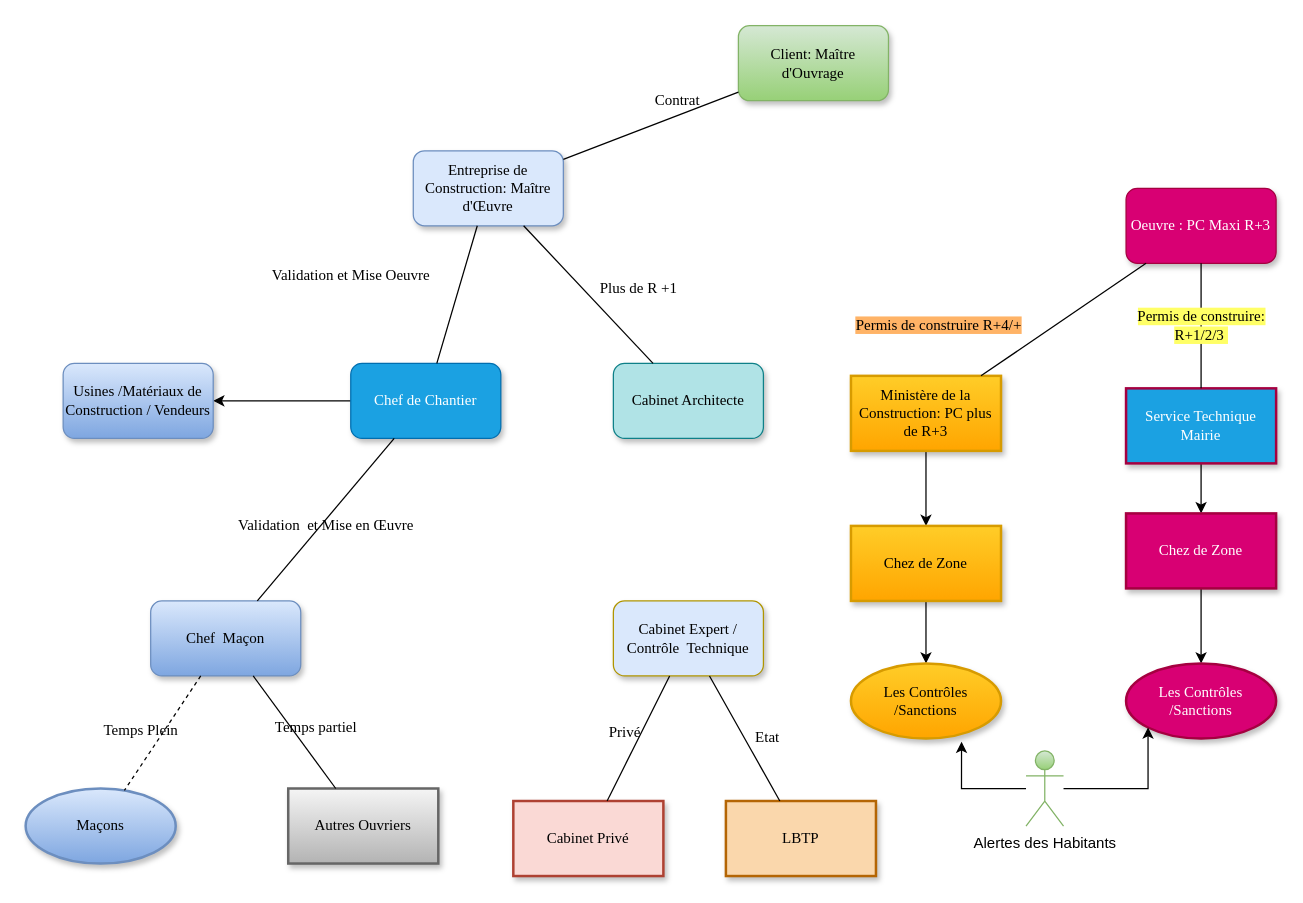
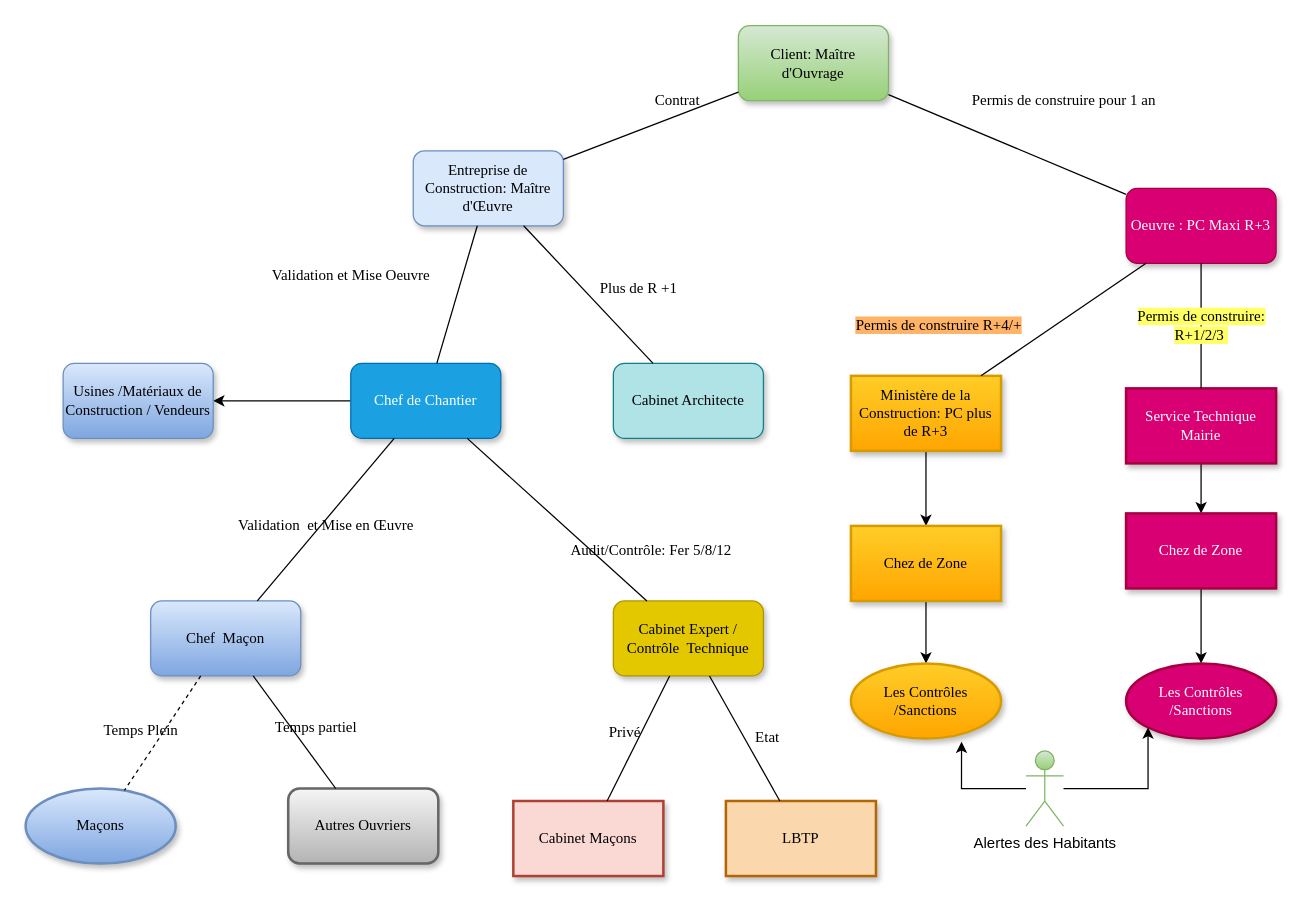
  <mxCell id="0" />
  <mxCell id="1" parent="0" />
  <mxCell id="2" value="Client: Maître d'Ouvrage" style="whiteSpace=wrap;html=1;rounded=1;shadow=1;labelBackgroundColor=none;strokeWidth=1;fontFamily=Verdana;fontSize=12;align=center;fillColor=#d5e8d4;strokeColor=#82b366;gradientColor=#97d077;" parent="1" vertex="1"><mxGeometry x="590" y="20" width="120" height="60" as="geometry" /></mxCell>
  <mxCell id="3" value="&lt;span&gt;Entreprise de Construction: Maître d'&lt;/span&gt;Œuvre" style="whiteSpace=wrap;html=1;rounded=1;shadow=1;labelBackgroundColor=none;strokeWidth=1;fontFamily=Verdana;fontSize=12;align=center;fillColor=#dae8fc;strokeColor=#6c8ebf;" parent="1" vertex="1"><mxGeometry x="330" y="120" width="120" height="60" as="geometry" /></mxCell>
  <mxCell id="4" value="&lt;span&gt;Oeuvre : PC Maxi R+3&lt;/span&gt;" style="whiteSpace=wrap;html=1;rounded=1;shadow=1;labelBackgroundColor=none;strokeWidth=1;fontFamily=Verdana;fontSize=12;align=center;fillColor=#d80073;strokeColor=#A50040;fontColor=#ffffff;" parent="1" vertex="1"><mxGeometry x="900" y="150" width="120" height="60" as="geometry" /></mxCell>
+ <mxCell id="5" value="Permis de construire pour 1 an" style="rounded=0;html=1;labelBackgroundColor=none;startArrow=none;startFill=0;startSize=5;endArrow=none;endFill=0;endSize=5;jettySize=auto;orthogonalLoop=1;strokeWidth=1;fontFamily=Verdana;fontSize=12" parent="1" source="2" target="4" edge="1"><mxGeometry x="0.271" y="50" relative="1" as="geometry"><mxPoint as="offset" /></mxGeometry></mxCell>
  <mxCell id="6" value="Contrat" style="rounded=0;html=1;labelBackgroundColor=none;startArrow=none;startFill=0;startSize=5;endArrow=none;endFill=0;endSize=5;jettySize=auto;orthogonalLoop=1;strokeWidth=1;fontFamily=Verdana;fontSize=12" parent="1" source="2" target="3" edge="1"><mxGeometry x="-0.359" y="-11" relative="1" as="geometry"><mxPoint as="offset" /></mxGeometry></mxCell>
  <mxCell id="7" value="" style="edgeStyle=orthogonalEdgeStyle;rounded=0;orthogonalLoop=1;jettySize=auto;html=1;" parent="1" source="8" target="34" edge="1"><mxGeometry relative="1" as="geometry" /></mxCell>
  <mxCell id="8" value="&lt;span&gt;Chef de Chantier&lt;/span&gt;" style="whiteSpace=wrap;html=1;rounded=1;shadow=1;labelBackgroundColor=none;strokeWidth=1;fontFamily=Verdana;fontSize=12;align=center;fillColor=#1ba1e2;strokeColor=#006EAF;fontColor=#ffffff;" parent="1" vertex="1"><mxGeometry x="280" y="290" width="120" height="60" as="geometry" /></mxCell>
  <mxCell id="9" value="&lt;span&gt;Cabinet Architecte&lt;/span&gt;" style="whiteSpace=wrap;html=1;rounded=1;shadow=1;labelBackgroundColor=none;strokeWidth=1;fontFamily=Verdana;fontSize=12;align=center;fillColor=#b0e3e6;strokeColor=#0e8088;" parent="1" vertex="1"><mxGeometry x="490" y="290" width="120" height="60" as="geometry" /></mxCell>
  <mxCell id="10" value="" style="edgeStyle=orthogonalEdgeStyle;rounded=0;orthogonalLoop=1;jettySize=auto;html=1;" parent="1" source="11" target="31" edge="1"><mxGeometry relative="1" as="geometry" /></mxCell>
  <mxCell id="11" value="&lt;span&gt;Ministère de la Construction: PC plus de R+3&lt;/span&gt;" style="whiteSpace=wrap;html=1;rounded=0;shadow=1;labelBackgroundColor=none;strokeWidth=2;fontFamily=Verdana;fontSize=12;align=center;fillColor=#ffcd28;strokeColor=#d79b00;gradientColor=#ffa500;" parent="1" vertex="1"><mxGeometry x="680" y="300" width="120" height="60" as="geometry" /></mxCell>
  <mxCell id="12" value="" style="edgeStyle=orthogonalEdgeStyle;rounded=0;orthogonalLoop=1;jettySize=auto;html=1;" parent="1" source="13" target="33" edge="1"><mxGeometry relative="1" as="geometry" /></mxCell>
- <mxCell id="13" value="&lt;span&gt;Service Technique Mairie&lt;/span&gt;" style="whiteSpace=wrap;html=1;rounded=0;shadow=1;labelBackgroundColor=none;strokeWidth=2;fontFamily=Verdana;fontSize=12;align=center;fillColor=#1ba1e2;fontColor=#ffffff;strokeColor=#A50040;" parent="1" vertex="1"><mxGeometry x="900" y="310" width="120" height="60" as="geometry" /></mxCell>
+ <mxCell id="13" value="&lt;span&gt;Service Technique Mairie&lt;/span&gt;" style="whiteSpace=wrap;html=1;rounded=0;shadow=1;labelBackgroundColor=none;strokeWidth=2;fontFamily=Verdana;fontSize=12;align=center;fillColor=#d80073;fontColor=#ffffff;strokeColor=#A50040;" parent="1" vertex="1"><mxGeometry x="900" y="310" width="120" height="60" as="geometry" /></mxCell>
  <mxCell id="14" value="&lt;span&gt;Chef&amp;nbsp; Maçon&lt;/span&gt;" style="whiteSpace=wrap;html=1;rounded=1;shadow=1;labelBackgroundColor=none;strokeWidth=1;fontFamily=Verdana;fontSize=12;align=center;fillColor=#dae8fc;gradientColor=#7ea6e0;strokeColor=#6c8ebf;" parent="1" vertex="1"><mxGeometry x="120" y="480" width="120" height="60" as="geometry" /></mxCell>
- <mxCell id="15" value="&lt;span&gt;Cabinet Expert / Contrôle&amp;nbsp; Technique&lt;/span&gt;" style="whiteSpace=wrap;html=1;rounded=1;shadow=1;labelBackgroundColor=none;strokeWidth=1;fontFamily=Verdana;fontSize=12;align=center;fillColor=#dae8fc;strokeColor=#B09500;fontColor=#000000;" parent="1" vertex="1"><mxGeometry x="490" y="480" width="120" height="60" as="geometry" /></mxCell>
+ <mxCell id="15" value="&lt;span&gt;Cabinet Expert / Contrôle&amp;nbsp; Technique&lt;/span&gt;" style="whiteSpace=wrap;html=1;rounded=1;shadow=1;labelBackgroundColor=none;strokeWidth=1;fontFamily=Verdana;fontSize=12;align=center;fillColor=#e3c800;strokeColor=#B09500;fontColor=#000000;" parent="1" vertex="1"><mxGeometry x="490" y="480" width="120" height="60" as="geometry" /></mxCell>
  <mxCell id="16" value="Validation et Mise Oeuvre" style="rounded=0;html=1;labelBackgroundColor=none;startArrow=none;startFill=0;startSize=5;endArrow=none;endFill=0;endSize=5;jettySize=auto;orthogonalLoop=1;strokeWidth=1;fontFamily=Verdana;fontSize=12" parent="1" source="3" target="8" edge="1"><mxGeometry x="0.167" y="-86" relative="1" as="geometry"><mxPoint as="offset" /></mxGeometry></mxCell>
  <mxCell id="17" value="Plus de R +1" style="rounded=0;html=1;labelBackgroundColor=none;startArrow=none;startFill=0;startSize=5;endArrow=none;endFill=0;endSize=5;jettySize=auto;orthogonalLoop=1;strokeWidth=1;fontFamily=Verdana;fontSize=12" parent="1" source="3" target="9" edge="1"><mxGeometry x="0.315" y="33" relative="1" as="geometry"><mxPoint y="1" as="offset" /></mxGeometry></mxCell>
  <mxCell id="18" value="&lt;span style=&quot;background-color: rgb(255 , 179 , 102)&quot;&gt;Permis de construire R+4/+&lt;/span&gt;" style="rounded=0;html=1;labelBackgroundColor=none;startArrow=none;startFill=0;startSize=5;endArrow=none;endFill=0;endSize=5;jettySize=auto;orthogonalLoop=1;strokeWidth=1;fontFamily=Verdana;fontSize=12" parent="1" source="4" target="11" edge="1"><mxGeometry x="1" y="-52" relative="1" as="geometry"><mxPoint x="-5" y="3" as="offset" /></mxGeometry></mxCell>
  <mxCell id="19" value="&lt;span style=&quot;background-color: rgb(255 , 255 , 102)&quot;&gt;Permis de construire:&lt;br&gt;R+1/2/3&amp;nbsp;&lt;/span&gt;" style="rounded=0;html=1;labelBackgroundColor=none;startArrow=none;startFill=0;startSize=5;endArrow=none;endFill=0;endSize=5;jettySize=auto;orthogonalLoop=1;strokeWidth=1;fontFamily=Verdana;fontSize=12" parent="1" source="4" target="13" edge="1"><mxGeometry relative="1" as="geometry"><mxPoint as="offset" /></mxGeometry></mxCell>
  <mxCell id="20" value="Validation&amp;nbsp; et Mise en Œuvre" style="rounded=0;html=1;labelBackgroundColor=none;startArrow=none;startFill=0;startSize=5;endArrow=none;endFill=0;endSize=5;jettySize=auto;orthogonalLoop=1;strokeWidth=1;fontFamily=Verdana;fontSize=12" parent="1" source="8" target="14" edge="1"><mxGeometry x="0.045" y="3" relative="1" as="geometry"><mxPoint as="offset" /></mxGeometry></mxCell>
+ <mxCell id="21" value="Audit/Contrôle: Fer 5/8/12" style="rounded=0;html=1;labelBackgroundColor=none;startArrow=none;startFill=0;startSize=5;endArrow=none;endFill=0;endSize=5;jettySize=auto;orthogonalLoop=1;strokeWidth=1;fontFamily=Verdana;fontSize=12" parent="1" source="8" target="15" edge="1"><mxGeometry x="0.747" y="32" relative="1" as="geometry"><mxPoint as="offset" /></mxGeometry></mxCell>
  <mxCell id="22" value="Maçons" style="ellipse;whiteSpace=wrap;html=1;shadow=1;labelBackgroundColor=none;strokeWidth=2;fontFamily=Verdana;fontSize=12;align=center;fillColor=#dae8fc;gradientColor=#7ea6e0;strokeColor=#6c8ebf;" parent="1" vertex="1"><mxGeometry x="20" y="630" width="120" height="60" as="geometry" /></mxCell>
- <mxCell id="23" value="&lt;span&gt;Autres Ouvriers&lt;/span&gt;" style="whiteSpace=wrap;html=1;rounded=0;shadow=1;labelBackgroundColor=none;strokeWidth=2;fontFamily=Verdana;fontSize=12;align=center;fillColor=#f5f5f5;gradientColor=#b3b3b3;strokeColor=#666666;" parent="1" vertex="1"><mxGeometry x="230" y="630" width="120" height="60" as="geometry" /></mxCell>
- <mxCell id="24" value="&lt;span&gt;Cabinet Privé&lt;/span&gt;" style="whiteSpace=wrap;html=1;rounded=0;shadow=1;labelBackgroundColor=none;strokeWidth=2;fontFamily=Verdana;fontSize=12;align=center;fillColor=#fad9d5;strokeColor=#ae4132;" parent="1" vertex="1"><mxGeometry x="410" y="640" width="120" height="60" as="geometry" /></mxCell>
+ <mxCell id="23" value="&lt;span&gt;Autres Ouvriers&lt;/span&gt;" style="whiteSpace=wrap;html=1;shadow=1;labelBackgroundColor=none;strokeWidth=2;fontFamily=Verdana;fontSize=12;align=center;fillColor=#f5f5f5;gradientColor=#b3b3b3;strokeColor=#666666;rounded=1;" parent="1" vertex="1"><mxGeometry x="230" y="630" width="120" height="60" as="geometry" /></mxCell>
+ <mxCell id="24" value="&lt;span&gt;Cabinet Maçons&lt;/span&gt;" style="whiteSpace=wrap;html=1;rounded=0;shadow=1;labelBackgroundColor=none;strokeWidth=2;fontFamily=Verdana;fontSize=12;align=center;fillColor=#fad9d5;strokeColor=#ae4132;" parent="1" vertex="1"><mxGeometry x="410" y="640" width="120" height="60" as="geometry" /></mxCell>
  <mxCell id="25" value="&lt;span&gt;LBTP&lt;/span&gt;" style="whiteSpace=wrap;html=1;rounded=0;shadow=1;labelBackgroundColor=none;strokeWidth=2;fontFamily=Verdana;fontSize=12;align=center;fillColor=#fad7ac;strokeColor=#b46504;" parent="1" vertex="1"><mxGeometry x="580" y="640" width="120" height="60" as="geometry" /></mxCell>
  <mxCell id="26" value="Temps Plein" style="rounded=0;html=1;labelBackgroundColor=none;startArrow=none;startFill=0;startSize=5;endArrow=none;endFill=0;endSize=5;jettySize=auto;orthogonalLoop=1;strokeWidth=1;fontFamily=Verdana;fontSize=12;dashed=1;" parent="1" source="14" target="22" edge="1"><mxGeometry x="0.137" y="-16" relative="1" as="geometry"><mxPoint as="offset" /></mxGeometry></mxCell>
  <mxCell id="27" value="Temps partiel" style="rounded=0;html=1;labelBackgroundColor=none;startArrow=none;startFill=0;startSize=5;endArrow=none;endFill=0;endSize=5;jettySize=auto;orthogonalLoop=1;strokeWidth=1;fontFamily=Verdana;fontSize=12" parent="1" source="14" target="23" edge="1"><mxGeometry x="0.137" y="16" relative="1" as="geometry"><mxPoint as="offset" /></mxGeometry></mxCell>
  <mxCell id="28" value="Privé" style="rounded=0;html=1;labelBackgroundColor=none;startArrow=none;startFill=0;startSize=5;endArrow=none;endFill=0;endSize=5;jettySize=auto;orthogonalLoop=1;strokeWidth=1;fontFamily=Verdana;fontSize=12" parent="1" source="15" target="24" edge="1"><mxGeometry x="0.003" y="-12" relative="1" as="geometry"><mxPoint as="offset" /></mxGeometry></mxCell>
  <mxCell id="29" value="Etat" style="rounded=0;html=1;labelBackgroundColor=none;startArrow=none;startFill=0;startSize=5;endArrow=none;endFill=0;endSize=5;jettySize=auto;orthogonalLoop=1;strokeWidth=1;fontFamily=Verdana;fontSize=12" parent="1" source="15" target="25" edge="1"><mxGeometry x="0.137" y="16" relative="1" as="geometry"><mxPoint as="offset" /></mxGeometry></mxCell>
  <mxCell id="30" value="" style="edgeStyle=orthogonalEdgeStyle;rounded=0;orthogonalLoop=1;jettySize=auto;html=1;" parent="1" source="31" target="35" edge="1"><mxGeometry relative="1" as="geometry" /></mxCell>
  <mxCell id="31" value="Chez de Zone" style="whiteSpace=wrap;html=1;fontFamily=Verdana;fillColor=#ffcd28;strokeColor=#d79b00;rounded=0;shadow=1;labelBackgroundColor=none;strokeWidth=2;gradientColor=#ffa500;" parent="1" vertex="1"><mxGeometry x="680" y="420" width="120" height="60" as="geometry" /></mxCell>
  <mxCell id="32" value="" style="edgeStyle=orthogonalEdgeStyle;rounded=0;orthogonalLoop=1;jettySize=auto;html=1;" parent="1" source="33" target="36" edge="1"><mxGeometry relative="1" as="geometry" /></mxCell>
  <mxCell id="33" value="Chez de Zone" style="whiteSpace=wrap;html=1;fontFamily=Verdana;fillColor=#d80073;strokeColor=#A50040;fontColor=#ffffff;rounded=0;shadow=1;labelBackgroundColor=none;strokeWidth=2;" parent="1" vertex="1"><mxGeometry x="900" y="410" width="120" height="60" as="geometry" /></mxCell>
  <mxCell id="34" value="Usines /Matériaux de Construction / Vendeurs" style="whiteSpace=wrap;html=1;fontFamily=Verdana;fillColor=#dae8fc;strokeColor=#6c8ebf;rounded=1;shadow=1;labelBackgroundColor=none;strokeWidth=1;gradientColor=#7ea6e0;" parent="1" vertex="1"><mxGeometry x="50" y="290" width="120" height="60" as="geometry" /></mxCell>
  <mxCell id="35" value="Les Contrôles /Sanctions" style="ellipse;whiteSpace=wrap;html=1;fontFamily=Verdana;fillColor=#ffcd28;strokeColor=#d79b00;rounded=0;shadow=1;labelBackgroundColor=none;strokeWidth=2;gradientColor=#ffa500;" parent="1" vertex="1"><mxGeometry x="680" y="530" width="120" height="60" as="geometry" /></mxCell>
  <mxCell id="36" value="Les Contrôles /Sanctions" style="ellipse;whiteSpace=wrap;html=1;fontFamily=Verdana;fillColor=#d80073;strokeColor=#A50040;fontColor=#ffffff;rounded=0;shadow=1;labelBackgroundColor=none;strokeWidth=2;" parent="1" vertex="1"><mxGeometry x="900" y="530" width="120" height="60" as="geometry" /></mxCell>
  <mxCell id="37" style="edgeStyle=orthogonalEdgeStyle;rounded=0;orthogonalLoop=1;jettySize=auto;html=1;entryX=0;entryY=1;entryDx=0;entryDy=0;" parent="1" source="39" target="36" edge="1"><mxGeometry relative="1" as="geometry" /></mxCell>
  <mxCell id="38" style="edgeStyle=orthogonalEdgeStyle;rounded=0;orthogonalLoop=1;jettySize=auto;html=1;entryX=0.737;entryY=1.043;entryDx=0;entryDy=0;entryPerimeter=0;" parent="1" source="39" target="35" edge="1"><mxGeometry relative="1" as="geometry" /></mxCell>
  <mxCell id="39" value="Alertes des Habitants" style="shape=umlActor;verticalLabelPosition=bottom;verticalAlign=top;html=1;outlineConnect=0;fillColor=#d5e8d4;gradientColor=#97d077;strokeColor=#82b366;" parent="1" vertex="1"><mxGeometry x="820" y="600" width="30" height="60" as="geometry" /></mxCell>
